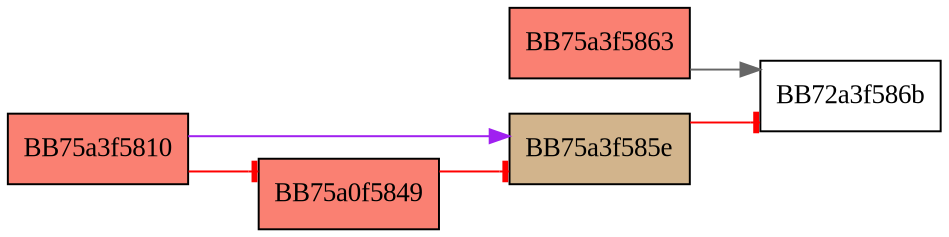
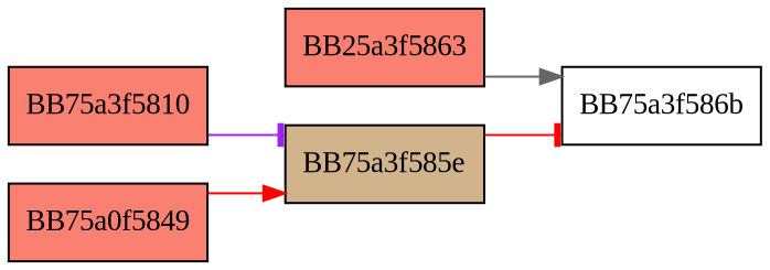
  digraph {
    fontname="Liberation Serif"
    rankdir=LR
    splines=ortho
    node [fillcolor=salmon fontname="Liberation Serif" shape=box style=filled]
    edge [arrowhead=normal color=red fontname="Liberation Serif"]
    BB75a3f585e [fillcolor=tan]
    BB75a3f5810
    n3 [label=BB75a0f5849]
-   BB75a3f586b [fillcolor=white label=BB72a3f586b]
-   BB75a3f5863
+   BB75a3f586b [fillcolor=white]
+   BB75a3f5863 [label=BB25a3f5863]
    BB75a3f585e -> BB75a3f586b [arrowhead=tee]
-   BB75a3f5810 -> BB75a3f585e [color=purple]
-   BB75a3f5810 -> n3 [arrowhead=tee]
-   n3 -> BB75a3f585e [arrowhead=tee]
+   BB75a3f5810 -> BB75a3f585e [arrowhead=tee color=purple]
+   n3 -> BB75a3f585e
    BB75a3f5863 -> BB75a3f586b [color=gray40]
  }
